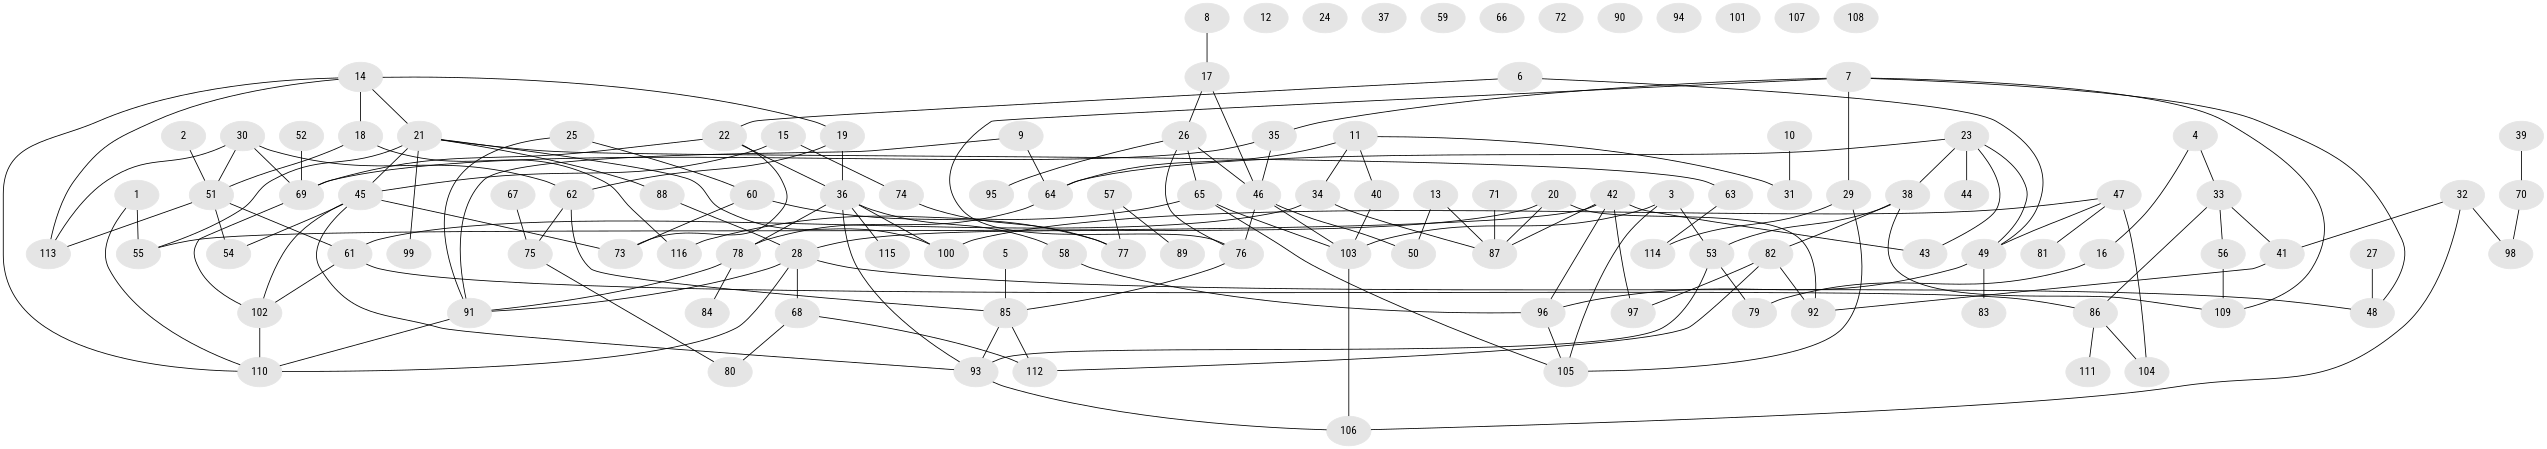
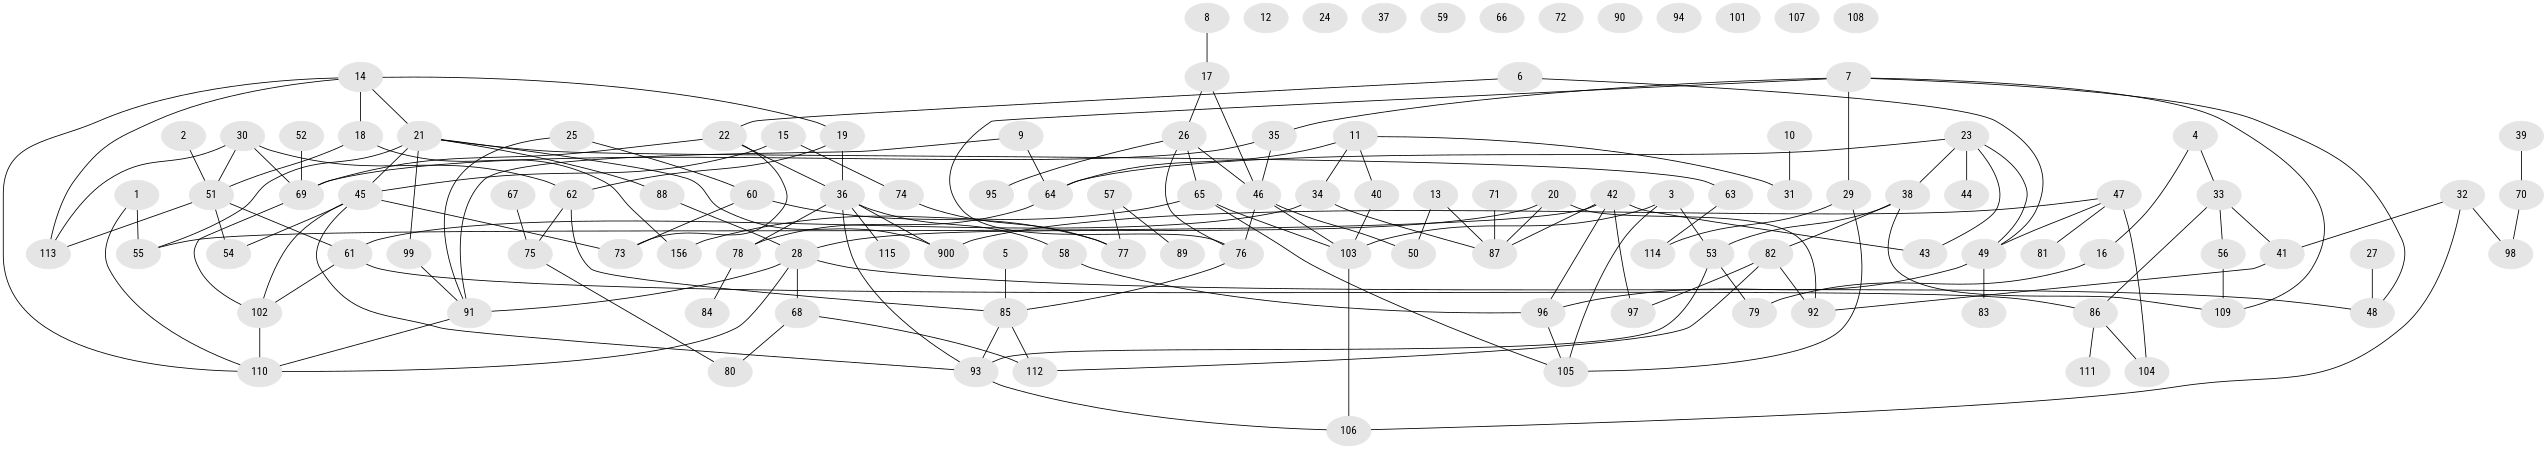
  graph {
    fontname="Roboto Condensed"
    node [color=gray90 fontname="Roboto Condensed" style=filled]
    edge [fontname="Roboto Condensed"]
    1
    55
    110
    2
    51
    113
    61
    54
    3
    53
    103
    105
    79
    93
    106
    4
    16
    33
    41
    56
    86
    5
    85
    112
    6
    22
    49
    36
    69
    73
    96
    83
    7
    29
    35
    48
    76
    109
    114
    46
    8
    17
    26
    9
    64
    91
    78
    10
    31
    11
    34
    40
    87
    12
    13
    50
    14
    18
    19
    21
-   116
+   116 [label=156]
    62
    45
    63
    88
    99
-   100
+   100 [label=900]
    15
    74
    102
    77
    65
    95
    58
    115
    75
    20
    28
    92
    68
    23
    38
    43
    44
    82
    24
    25
    60
    27
    80
    30
    32
    98
    104
    111
    84
    37
    97
    39
    70
    42
    47
    81
    52
    57
    89
    59
    66
    67
    71
    72
    90
    94
    101
    107
    108
    1 -- 55
    1 -- 110
    2 -- 51
    51 -- 113
    51 -- 61
    51 -- 54
    61 -- 86
    61 -- 102
    3 -- 53
    3 -- 103
    3 -- 105
    53 -- 79
    53 -- 93
    103 -- 106
    93 -- 106
    4 -- 16
    4 -- 33
    16 -- 79
    33 -- 41
    33 -- 56
    33 -- 86
    41 -- 92
    56 -- 109
    86 -- 104
    86 -- 111
    5 -- 85
    85 -- 93
    85 -- 112
    6 -- 22
    6 -- 49
    22 -- 36
    22 -- 69
    22 -- 73
    49 -- 96
    49 -- 83
    36 -- 93
    36 -- 78
    36 -- 100
    36 -- 58
    36 -- 115
    69 -- 102
    96 -- 105
    7 -- 29
    7 -- 35
    7 -- 48
    7 -- 76
    7 -- 109
    29 -- 105
    29 -- 114
    35 -- 69
    35 -- 46
    76 -- 85
    46 -- 103
    46 -- 76
    46 -- 50
    8 -- 17
    17 -- 46
    17 -- 26
    26 -- 76
    26 -- 46
    26 -- 65
    26 -- 95
    9 -- 64
    9 -- 91
    64 -- 78
    91 -- 110
-   78 -- 91
+   99 -- 91
    78 -- 84
    10 -- 31
    11 -- 64
    11 -- 31
    11 -- 34
    11 -- 40
    34 -- 61
    34 -- 87
    40 -- 103
    13 -- 87
    13 -- 50
    14 -- 110
    14 -- 113
    14 -- 18
    14 -- 19
    14 -- 21
    18 -- 51
    18 -- 116
    19 -- 36
    19 -- 62
    21 -- 55
    21 -- 45
    21 -- 63
    21 -- 88
    21 -- 99
    21 -- 100
    62 -- 85
    62 -- 75
    45 -- 54
    45 -- 93
    45 -- 73
    45 -- 102
    63 -- 114
    88 -- 28
    15 -- 45
    15 -- 74
    74 -- 77
    102 -- 110
    65 -- 103
    65 -- 105
    65 -- 116
    58 -- 96
    75 -- 80
    20 -- 87
    20 -- 28
    20 -- 92
    28 -- 110
    28 -- 48
    28 -- 91
    28 -- 68
    68 -- 112
    68 -- 80
    23 -- 49
    23 -- 64
    23 -- 38
    23 -- 43
    23 -- 44
    38 -- 53
    38 -- 109
    38 -- 82
    82 -- 112
    82 -- 92
    82 -- 97
    25 -- 91
    25 -- 60
    60 -- 73
    60 -- 77
    27 -- 48
    30 -- 51
    30 -- 113
    30 -- 69
    30 -- 62
    32 -- 106
    32 -- 41
    32 -- 98
    39 -- 70
    70 -- 98
    42 -- 55
    42 -- 96
    42 -- 87
    42 -- 43
    42 -- 97
    47 -- 49
    47 -- 100
    47 -- 104
    47 -- 81
    52 -- 69
    57 -- 77
    57 -- 89
    67 -- 75
    71 -- 87
  }
